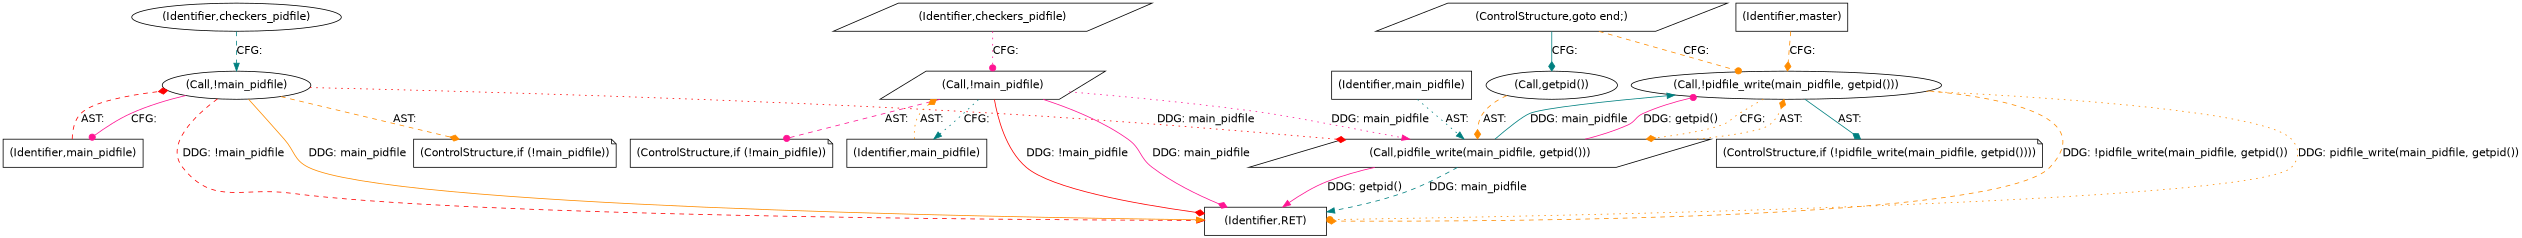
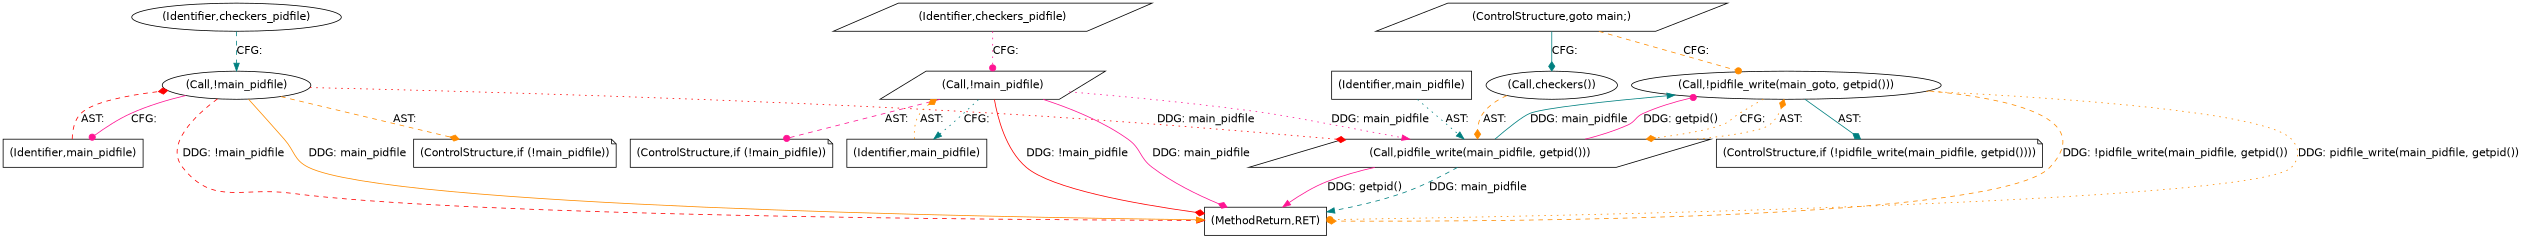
  digraph {
    fontname="DejaVu Sans"
    node [fontname="DejaVu Sans" shape=box]
    edge [arrowhead=diamond color=darkorange fontname="DejaVu Sans" style=dashed]
-   n1 [label="(Call,!pidfile_write(main_pidfile, getpid()))" shape=ellipse]
+   n1 [label="(Call,!pidfile_write(main_goto, getpid()))" shape=ellipse]
    n2 [label="(Call,pidfile_write(main_pidfile, getpid()))" shape=parallelogram]
    n3 [label="(ControlStructure,if (!pidfile_write(main_pidfile, getpid())))" shape=note]
-   n4 [label="(Identifier,RET)"]
-   n5 [label="(Call,getpid())" shape=ellipse]
+   n4 [label="(MethodReturn,RET)"]
+   n5 [label="(Call,checkers())" shape=ellipse]
    n6 [label="(Call,!main_pidfile)" shape=ellipse]
    n7 [label="(ControlStructure,if (!main_pidfile))" shape=note]
    n8 [label="(Identifier,main_pidfile)"]
    n9 [label="(Call,!main_pidfile)" shape=parallelogram]
    n10 [label="(Identifier,main_pidfile)"]
    n11 [label="(ControlStructure,if (!main_pidfile))" shape=note]
    n12 [label="(Identifier,checkers_pidfile)" shape=ellipse]
    n13 [label="(Identifier,checkers_pidfile)" shape=parallelogram]
-   n14 [label="(ControlStructure,goto end;)" shape=parallelogram]
-   n15 [label="(Identifier,master)"]
+   n14 [label="(ControlStructure,goto main;)" shape=parallelogram]
    n16 [label="(Identifier,main_pidfile)"]
    n1 -> n2 [label="CFG: " style=dotted]
    n1 -> n3 [color=teal label="AST: " style=solid]
    n1 -> n4 [label="DDG: !pidfile_write(main_pidfile, getpid())"]
    n1 -> n4 [arrowhead=dot label="DDG: pidfile_write(main_pidfile, getpid())" style=dotted]
    n2 -> n1 [label="AST: " style=dotted]
    n2 -> n1 [arrowhead=normal color=teal label="DDG: main_pidfile" style=solid]
    n2 -> n1 [arrowhead=dot color=deeppink label="DDG: getpid()" style=solid]
    n2 -> n4 [arrowhead=normal color=deeppink label="DDG: getpid()" style=solid]
    n2 -> n4 [arrowhead=normal color=teal label="DDG: main_pidfile"]
    n5 -> n2 [label="AST: "]
    n6 -> n2 [color=red label="DDG: main_pidfile" style=dotted]
    n6 -> n4 [arrowhead=normal color=red label="DDG: !main_pidfile"]
    n6 -> n4 [arrowhead=normal label="DDG: main_pidfile" style=solid]
    n6 -> n7 [label="AST: "]
    n6 -> n8 [arrowhead=dot color=deeppink label="CFG: " style=solid]
    n8 -> n6 [color=red label="AST: "]
    n9 -> n2 [arrowhead=normal color=deeppink label="DDG: main_pidfile" style=dotted]
    n9 -> n4 [color=red label="DDG: !main_pidfile" style=solid]
    n9 -> n4 [color=deeppink label="DDG: main_pidfile" style=solid]
    n9 -> n10 [arrowhead=normal color=teal label="CFG: " style=dotted]
    n9 -> n11 [arrowhead=dot color=deeppink label="AST: "]
    n10 -> n9 [label="AST: " style=dotted]
    n12 -> n6 [arrowhead=normal color=teal label="CFG: "]
    n13 -> n9 [arrowhead=dot color=deeppink label="CFG: " style=dotted]
    n14 -> n1 [arrowhead=dot label="CFG: "]
    n14 -> n5 [color=teal label="CFG: " style=solid]
-   n15 -> n1 [label="CFG: "]
    n16 -> n2 [arrowhead=normal color=teal label="AST: " style=dotted]
  }
